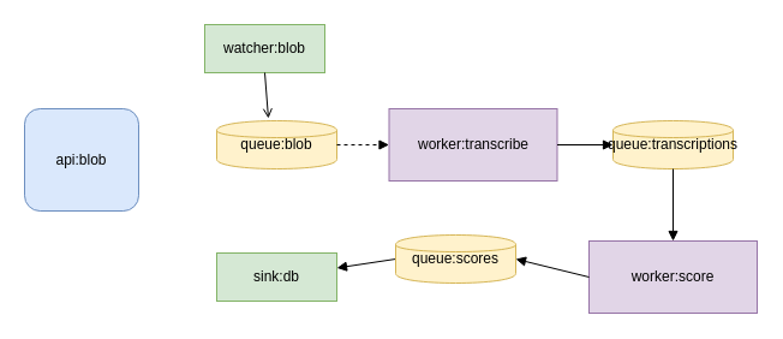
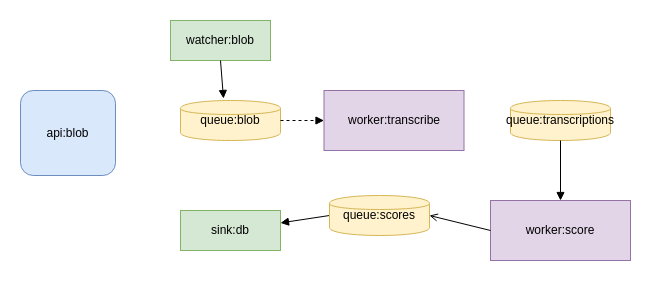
  <mxCell id="0" />
  <mxCell id="1" parent="0" />
  <mxCell id="2" value="api:blob" style="rounded=1;whiteSpace=wrap;html=1;fillColor=#dae8fc;strokeColor=#6c8ebf;direction=west;" parent="1" vertex="1"><mxGeometry x="20" y="90" width="95" height="85" as="geometry" /></mxCell>
  <mxCell id="3" value="queue:blob" style="shape=cylinder;whiteSpace=wrap;html=1;fillColor=#fff2cc;strokeColor=#d6b656;" parent="1" vertex="1"><mxGeometry x="180" y="100" width="100" height="40" as="geometry" /></mxCell>
  <mxCell id="4" value="worker:transcribe" style="rounded=0;whiteSpace=wrap;html=1;fillColor=#e1d5e7;strokeColor=#9673a6;" parent="1" vertex="1"><mxGeometry x="323.5" y="90" width="140" height="60" as="geometry" /></mxCell>
  <mxCell id="5" value="sink:db" style="shape=database;whiteSpace=wrap;html=1;fillColor=#d5e8d4;strokeColor=#82b366;" parent="1" vertex="1"><mxGeometry x="180" y="210" width="100" height="40" as="geometry" /></mxCell>
  <mxCell id="6" style="endArrow=block;html=1;strokeColor=#000000;" parent="1" source="2" edge="1"><mxGeometry relative="1" as="geometry" /></mxCell>
  <mxCell id="7" style="endArrow=block;html=1;strokeColor=#000000;dashed=1;" parent="1" source="3" target="4" edge="1"><mxGeometry relative="1" as="geometry" /></mxCell>
- <mxCell id="8" style="endArrow=block;html=1;strokeColor=#000000;entryX=0;entryY=0.5;entryDx=0;entryDy=0;" parent="1" source="4" target="9" edge="1"><mxGeometry relative="1" as="geometry" /></mxCell>
  <mxCell id="9" value="queue:transcriptions" style="shape=cylinder;whiteSpace=wrap;html=1;fillColor=#fff2cc;strokeColor=#d6b656;" parent="1" vertex="1"><mxGeometry x="510" y="100" width="100" height="40" as="geometry" /></mxCell>
  <mxCell id="10" style="endArrow=block;html=1;strokeColor=#000000;exitX=0;exitY=0.5;exitDx=0;exitDy=0;" parent="1" source="14" target="5" edge="1"><mxGeometry relative="1" as="geometry"><mxPoint x="650" y="240" as="sourcePoint" /><mxPoint x="516" y="110" as="targetPoint" /></mxGeometry></mxCell>
  <mxCell id="11" value="worker:score" style="rounded=0;whiteSpace=wrap;html=1;fillColor=#e1d5e7;strokeColor=#9673a6;" parent="1" vertex="1"><mxGeometry x="490" y="200" width="140" height="60" as="geometry" /></mxCell>
  <mxCell id="12" style="endArrow=block;html=1;strokeColor=#000000;exitX=0.5;exitY=1;exitDx=0;exitDy=0;" parent="1" source="9" target="11" edge="1"><mxGeometry relative="1" as="geometry"><mxPoint x="100" y="360" as="sourcePoint" /></mxGeometry></mxCell>
- <mxCell id="13" style="endArrow=block;html=1;strokeColor=#000000;entryX=1;entryY=0.5;entryDx=0;entryDy=0;exitX=0;exitY=0.5;exitDx=0;exitDy=0;" parent="1" source="11" target="14" edge="1"><mxGeometry relative="1" as="geometry" /></mxCell>
+ <mxCell id="13" style="endArrow=open;html=1;strokeColor=#000000;entryX=1;entryY=0.5;entryDx=0;entryDy=0;exitX=0;exitY=0.5;exitDx=0;exitDy=0;" parent="1" source="11" target="14" edge="1"><mxGeometry relative="1" as="geometry" /></mxCell>
  <mxCell id="14" value="queue:scores" style="shape=cylinder;whiteSpace=wrap;html=1;fillColor=#fff2cc;strokeColor=#d6b656;" parent="1" vertex="1"><mxGeometry x="329" y="195" width="100" height="40" as="geometry" /></mxCell>
  <mxCell id="15" value="watcher:blob" style="shape=database;whiteSpace=wrap;html=1;fillColor=#d5e8d4;strokeColor=#82b366;" vertex="1" parent="1"><mxGeometry x="170" y="20" width="100" height="40" as="geometry" /></mxCell>
- <mxCell id="16" style="endArrow=open;html=1;strokeColor=#000000;entryX=0.43;entryY=-0.05;entryDx=0;entryDy=0;entryPerimeter=0;exitX=0.5;exitY=1;exitDx=0;exitDy=0;" edge="1" parent="1" source="15" target="3"><mxGeometry relative="1" as="geometry"><mxPoint x="160" y="80" as="sourcePoint" /><mxPoint x="200" y="80" as="targetPoint" /></mxGeometry></mxCell>
+ <mxCell id="16" style="endArrow=block;html=1;strokeColor=#000000;entryX=0.43;entryY=-0.05;entryDx=0;entryDy=0;entryPerimeter=0;exitX=0.5;exitY=1;exitDx=0;exitDy=0;" edge="1" parent="1" source="15" target="3"><mxGeometry relative="1" as="geometry"><mxPoint x="160" y="80" as="sourcePoint" /><mxPoint x="200" y="80" as="targetPoint" /></mxGeometry></mxCell>
